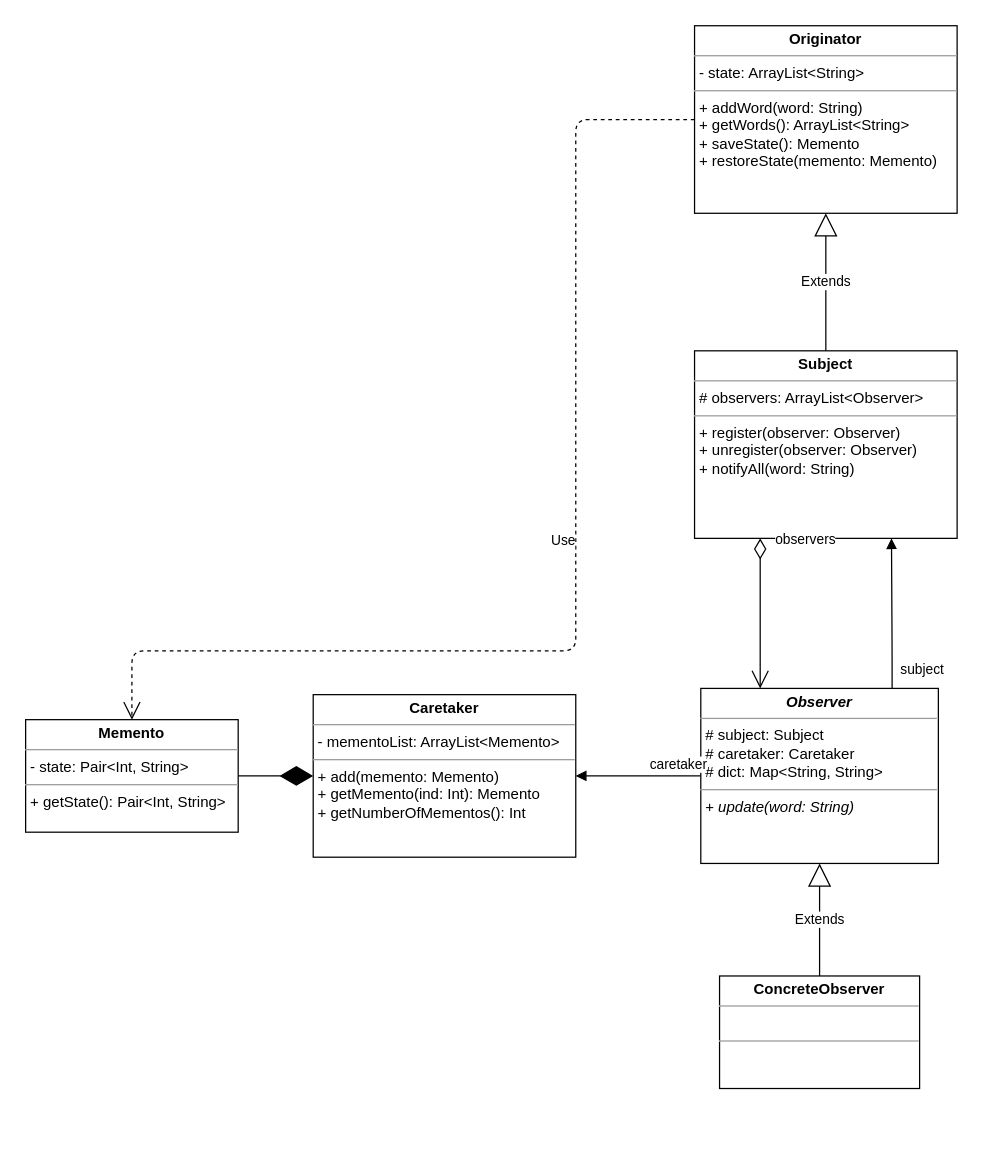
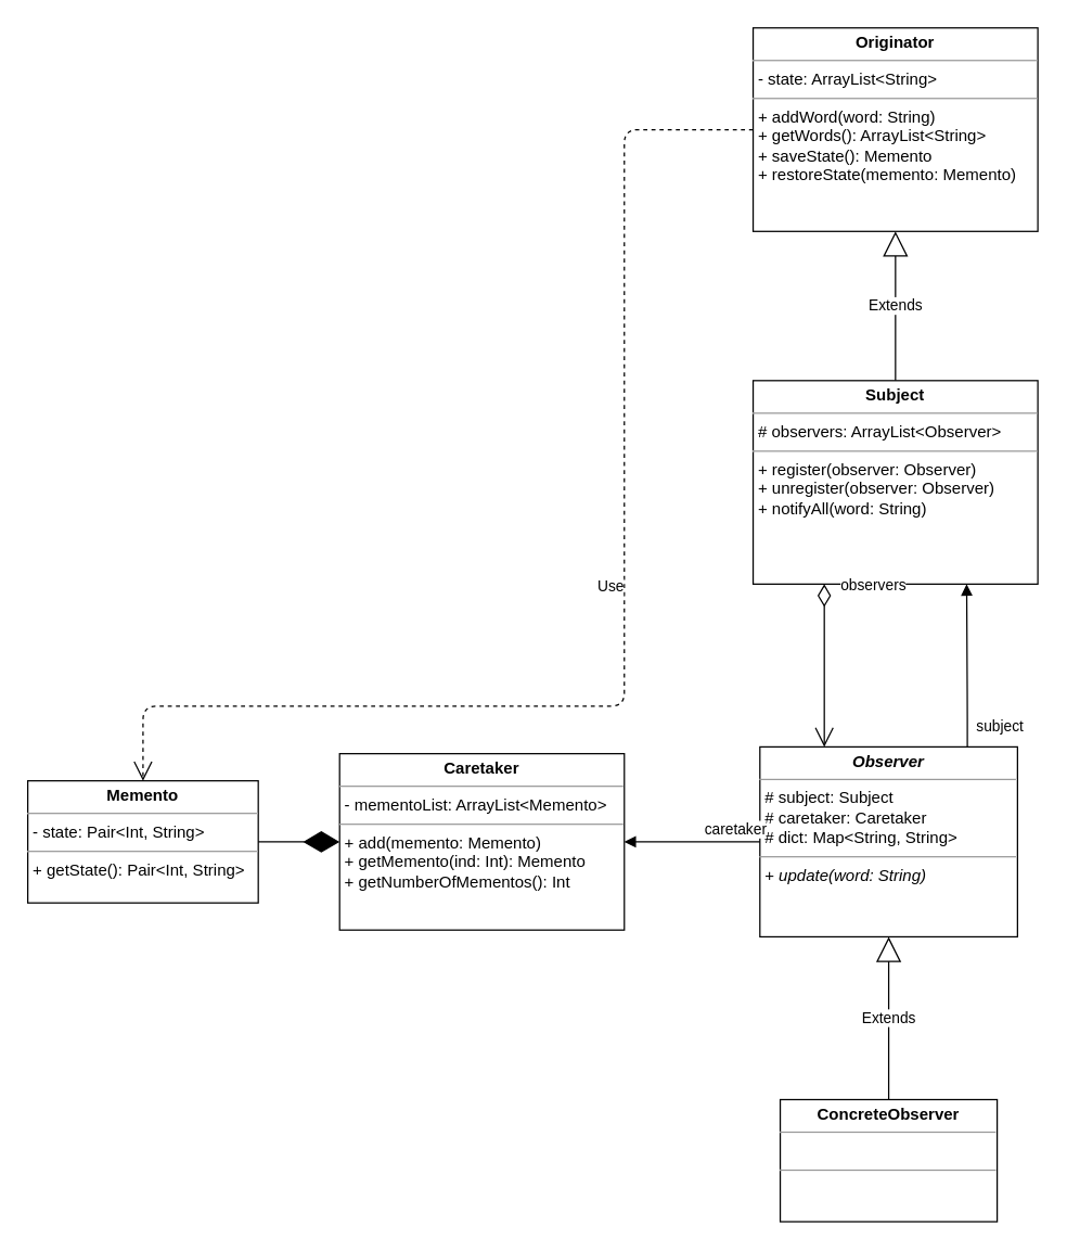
  <mxCell id="0" />
  <mxCell id="1" parent="0" />
  <mxCell id="2" value="&lt;p style=&quot;margin: 0px ; margin-top: 4px ; text-align: center&quot;&gt;&lt;i&gt;&lt;b&gt;Observer&lt;/b&gt;&lt;/i&gt;&lt;/p&gt;&lt;hr size=&quot;1&quot;&gt;&lt;p style=&quot;margin: 0px ; margin-left: 4px&quot;&gt;# subject: Subject&lt;/p&gt;&lt;p style=&quot;margin: 0px ; margin-left: 4px&quot;&gt;# caretaker: Caretaker&lt;/p&gt;&lt;p style=&quot;margin: 0px ; margin-left: 4px&quot;&gt;# dict: Map&amp;lt;String, String&amp;gt;&lt;br&gt;&lt;/p&gt;&lt;hr size=&quot;1&quot;&gt;&lt;p style=&quot;margin: 0px ; margin-left: 4px&quot;&gt;+ &lt;i&gt;update(word: String)&lt;/i&gt;&lt;/p&gt;" style="verticalAlign=top;align=left;overflow=fill;fontSize=12;fontFamily=Helvetica;html=1;" vertex="1" parent="1"><mxGeometry x="560" y="550" width="190" height="140" as="geometry" /></mxCell>
- <mxCell id="3" value="&lt;p style=&quot;margin: 0px ; margin-top: 4px ; text-align: center&quot;&gt;&lt;b&gt;ConcreteObserver&lt;/b&gt;&lt;/p&gt;&lt;hr size=&quot;1&quot;&gt;&lt;p style=&quot;margin: 0px ; margin-left: 4px&quot;&gt;&lt;br&gt;&lt;/p&gt;&lt;hr size=&quot;1&quot;&gt;&lt;p style=&quot;margin: 0px ; margin-left: 4px&quot;&gt;&lt;br&gt;&lt;/p&gt;" style="verticalAlign=top;align=left;overflow=fill;fontSize=12;fontFamily=Helvetica;html=1;" vertex="1" parent="1"><mxGeometry x="575" y="780" width="160" height="90" as="geometry" /></mxCell>
+ <mxCell id="3" value="&lt;p style=&quot;margin: 0px ; margin-top: 4px ; text-align: center&quot;&gt;&lt;b&gt;ConcreteObserver&lt;/b&gt;&lt;/p&gt;&lt;hr size=&quot;1&quot;&gt;&lt;p style=&quot;margin: 0px ; margin-left: 4px&quot;&gt;&lt;br&gt;&lt;/p&gt;&lt;hr size=&quot;1&quot;&gt;&lt;p style=&quot;margin: 0px ; margin-left: 4px&quot;&gt;&lt;br&gt;&lt;/p&gt;" style="verticalAlign=top;align=left;overflow=fill;fontSize=12;fontFamily=Helvetica;html=1;" vertex="1" parent="1"><mxGeometry x="575" y="810" width="160" height="90" as="geometry" /></mxCell>
  <mxCell id="4" value="&lt;p style=&quot;margin: 0px ; margin-top: 4px ; text-align: center&quot;&gt;&lt;b&gt;Subject&lt;/b&gt;&lt;/p&gt;&lt;hr size=&quot;1&quot;&gt;&lt;p style=&quot;margin: 0px ; margin-left: 4px&quot;&gt;# observers: ArrayList&amp;lt;Observer&amp;gt;&lt;br&gt;&lt;/p&gt;&lt;hr size=&quot;1&quot;&gt;&lt;p style=&quot;margin: 0px ; margin-left: 4px&quot;&gt;+ register(observer: Observer)&lt;/p&gt;&lt;p style=&quot;margin: 0px ; margin-left: 4px&quot;&gt;+ unregister(observer: Observer)&lt;/p&gt;&lt;p style=&quot;margin: 0px ; margin-left: 4px&quot;&gt;+ notifyAll(word: String)&lt;/p&gt;" style="verticalAlign=top;align=left;overflow=fill;fontSize=12;fontFamily=Helvetica;html=1;" vertex="1" parent="1"><mxGeometry x="555" y="280" width="210" height="150" as="geometry" /></mxCell>
  <mxCell id="5" value="&lt;div&gt;observers&lt;/div&gt;" style="endArrow=open;html=1;endSize=12;startArrow=diamondThin;startSize=14;startFill=0;edgeStyle=orthogonalEdgeStyle;align=left;verticalAlign=bottom;exitX=0.25;exitY=1;exitDx=0;exitDy=0;entryX=0.25;entryY=0;entryDx=0;entryDy=0;" edge="1" parent="1" source="4" target="2"><mxGeometry x="-0.833" y="10" relative="1" as="geometry"><mxPoint x="640" y="510" as="sourcePoint" /><mxPoint x="800" y="510" as="targetPoint" /><mxPoint as="offset" /></mxGeometry></mxCell>
  <mxCell id="6" value="&lt;div&gt;subject&lt;/div&gt;" style="html=1;verticalAlign=bottom;endArrow=block;entryX=0.75;entryY=1;entryDx=0;entryDy=0;" edge="1" parent="1" target="4"><mxGeometry x="-0.894" y="-24" width="80" relative="1" as="geometry"><mxPoint x="713" y="550" as="sourcePoint" /><mxPoint x="740" y="480" as="targetPoint" /><Array as="points"><mxPoint x="713" y="520" /></Array><mxPoint as="offset" /></mxGeometry></mxCell>
  <mxCell id="7" value="&lt;p style=&quot;margin: 0px ; margin-top: 4px ; text-align: center&quot;&gt;&lt;b&gt;Originator&lt;/b&gt;&lt;/p&gt;&lt;hr size=&quot;1&quot;&gt;&lt;p style=&quot;margin: 0px ; margin-left: 4px&quot;&gt;- state: ArrayList&amp;lt;String&amp;gt;&lt;br&gt;&lt;/p&gt;&lt;hr size=&quot;1&quot;&gt;&lt;p style=&quot;margin: 0px ; margin-left: 4px&quot;&gt;+ addWord(word: String)&lt;/p&gt;&lt;p style=&quot;margin: 0px ; margin-left: 4px&quot;&gt;+ getWords(): ArrayList&amp;lt;String&amp;gt;&lt;br&gt;&lt;/p&gt;&lt;p style=&quot;margin: 0px ; margin-left: 4px&quot;&gt;+ saveState(): Memento&lt;br&gt;&lt;/p&gt;&lt;p style=&quot;margin: 0px ; margin-left: 4px&quot;&gt;+ restoreState(memento: Memento)&lt;br&gt;&lt;/p&gt;" style="verticalAlign=top;align=left;overflow=fill;fontSize=12;fontFamily=Helvetica;html=1;" vertex="1" parent="1"><mxGeometry x="555" y="20" width="210" height="150" as="geometry" /></mxCell>
  <mxCell id="8" value="&lt;p style=&quot;margin: 0px ; margin-top: 4px ; text-align: center&quot;&gt;&lt;b&gt;Caretaker&lt;/b&gt;&lt;/p&gt;&lt;hr size=&quot;1&quot;&gt;&lt;p style=&quot;margin: 0px ; margin-left: 4px&quot;&gt;- mementoList: ArrayList&amp;lt;Memento&amp;gt;&lt;br&gt;&lt;/p&gt;&lt;hr size=&quot;1&quot;&gt;&lt;p style=&quot;margin: 0px ; margin-left: 4px&quot;&gt;+ add(memento: Memento)&lt;/p&gt;&lt;p style=&quot;margin: 0px ; margin-left: 4px&quot;&gt;+ getMemento(ind: Int): Memento&lt;br&gt;&lt;/p&gt;&lt;p style=&quot;margin: 0px ; margin-left: 4px&quot;&gt;+ getNumberOfMementos(): Int&lt;br&gt;&lt;/p&gt;" style="verticalAlign=top;align=left;overflow=fill;fontSize=12;fontFamily=Helvetica;html=1;" vertex="1" parent="1"><mxGeometry x="250" y="555" width="210" height="130" as="geometry" /></mxCell>
  <mxCell id="9" value="&lt;div&gt;caretaker&lt;/div&gt;" style="html=1;verticalAlign=bottom;endArrow=block;entryX=1;entryY=0.5;entryDx=0;entryDy=0;exitX=0;exitY=0.5;exitDx=0;exitDy=0;" edge="1" parent="1" source="2" target="8"><mxGeometry x="-0.647" width="80" relative="1" as="geometry"><mxPoint x="723.1" y="560.28" as="sourcePoint" /><mxPoint x="722.5" y="440" as="targetPoint" /><Array as="points" /><mxPoint as="offset" /></mxGeometry></mxCell>
  <mxCell id="10" value="&lt;p style=&quot;margin: 0px ; margin-top: 4px ; text-align: center&quot;&gt;&lt;b&gt;Memento&lt;/b&gt;&lt;br&gt;&lt;/p&gt;&lt;hr size=&quot;1&quot;&gt;&lt;p style=&quot;margin: 0px ; margin-left: 4px&quot;&gt;- state: Pair&amp;lt;Int, String&amp;gt;&lt;br&gt;&lt;/p&gt;&lt;hr size=&quot;1&quot;&gt;&lt;p style=&quot;margin: 0px ; margin-left: 4px&quot;&gt;+ getState(): Pair&amp;lt;Int, String&amp;gt;&lt;br&gt;&lt;/p&gt;" style="verticalAlign=top;align=left;overflow=fill;fontSize=12;fontFamily=Helvetica;html=1;" vertex="1" parent="1"><mxGeometry x="20" y="575" width="170" height="90" as="geometry" /></mxCell>
  <mxCell id="11" value="" style="endArrow=diamondThin;endFill=1;endSize=24;html=1;entryX=0;entryY=0.5;entryDx=0;entryDy=0;exitX=1;exitY=0.5;exitDx=0;exitDy=0;" edge="1" parent="1" source="10" target="8"><mxGeometry width="160" relative="1" as="geometry"><mxPoint x="-240" y="520" as="sourcePoint" /><mxPoint x="-80" y="520" as="targetPoint" /></mxGeometry></mxCell>
  <mxCell id="12" value="Use" style="endArrow=open;endSize=12;dashed=1;html=1;exitX=0;exitY=0.5;exitDx=0;exitDy=0;entryX=0.5;entryY=0;entryDx=0;entryDy=0;" edge="1" parent="1" source="7" target="10"><mxGeometry x="-0.07" y="-10" width="160" relative="1" as="geometry"><mxPoint x="290" y="420" as="sourcePoint" /><mxPoint x="-100" y="580" as="targetPoint" /><Array as="points"><mxPoint x="460" y="95" /><mxPoint x="460" y="520" /><mxPoint x="105" y="520" /></Array><mxPoint as="offset" /></mxGeometry></mxCell>
  <mxCell id="13" value="Extends" style="endArrow=block;endSize=16;endFill=0;html=1;entryX=0.5;entryY=1;entryDx=0;entryDy=0;exitX=0.5;exitY=0;exitDx=0;exitDy=0;" edge="1" parent="1" source="3" target="2"><mxGeometry width="160" relative="1" as="geometry"><mxPoint x="380" y="530" as="sourcePoint" /><mxPoint x="540" y="530" as="targetPoint" /></mxGeometry></mxCell>
  <mxCell id="14" value="Extends" style="endArrow=block;endSize=16;endFill=0;html=1;entryX=0.5;entryY=1;entryDx=0;entryDy=0;exitX=0.5;exitY=0;exitDx=0;exitDy=0;" edge="1" parent="1" source="4" target="7"><mxGeometry width="160" relative="1" as="geometry"><mxPoint x="659.58" y="310" as="sourcePoint" /><mxPoint x="659.58" y="190" as="targetPoint" /></mxGeometry></mxCell>
